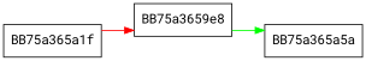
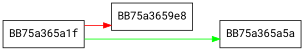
  digraph {
    fontname="Roboto Mono"
    rankdir=LR
    splines=ortho
    node [fontname="Roboto Mono" shape=box]
    edge [fontname="Roboto Mono"]
    BB75a3659e8
    BB75a365a5a
    BB75a365a1f
-   BB75a3659e8 -> BB75a365a5a [color=green]
+   BB75a365a1f -> BB75a365a5a [color=green]
    BB75a365a1f -> BB75a3659e8 [color=red]
  }
